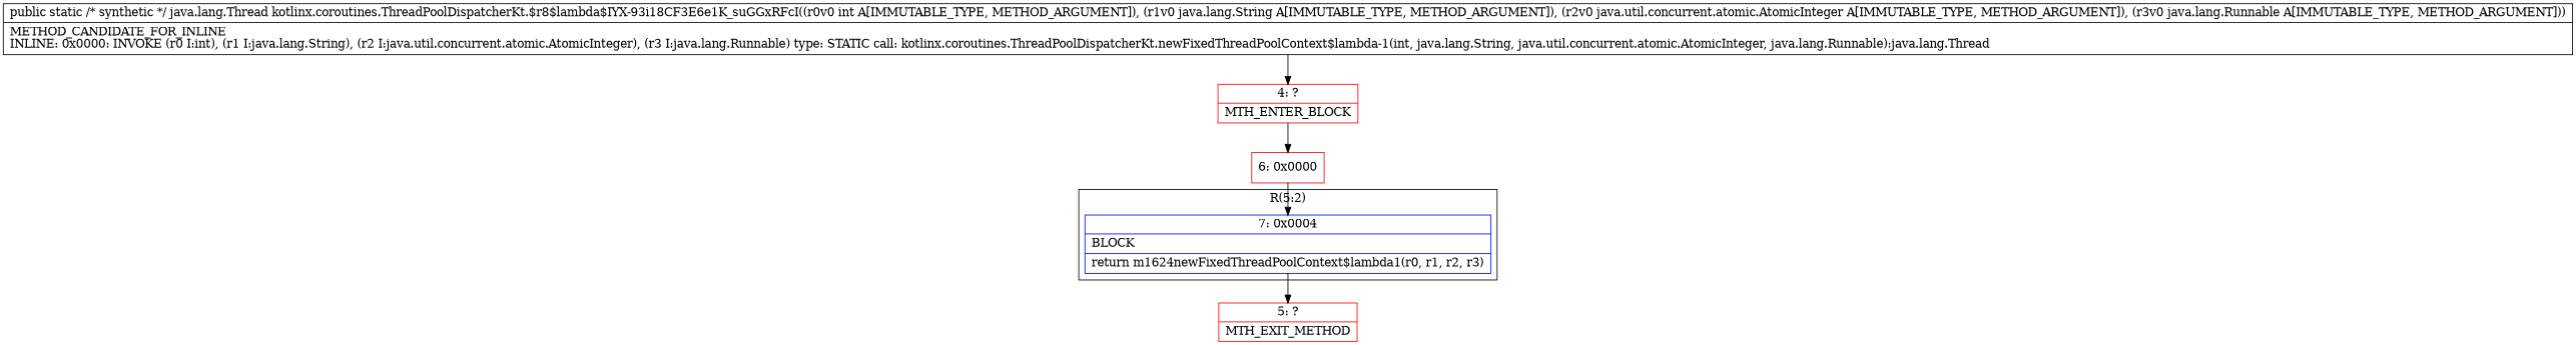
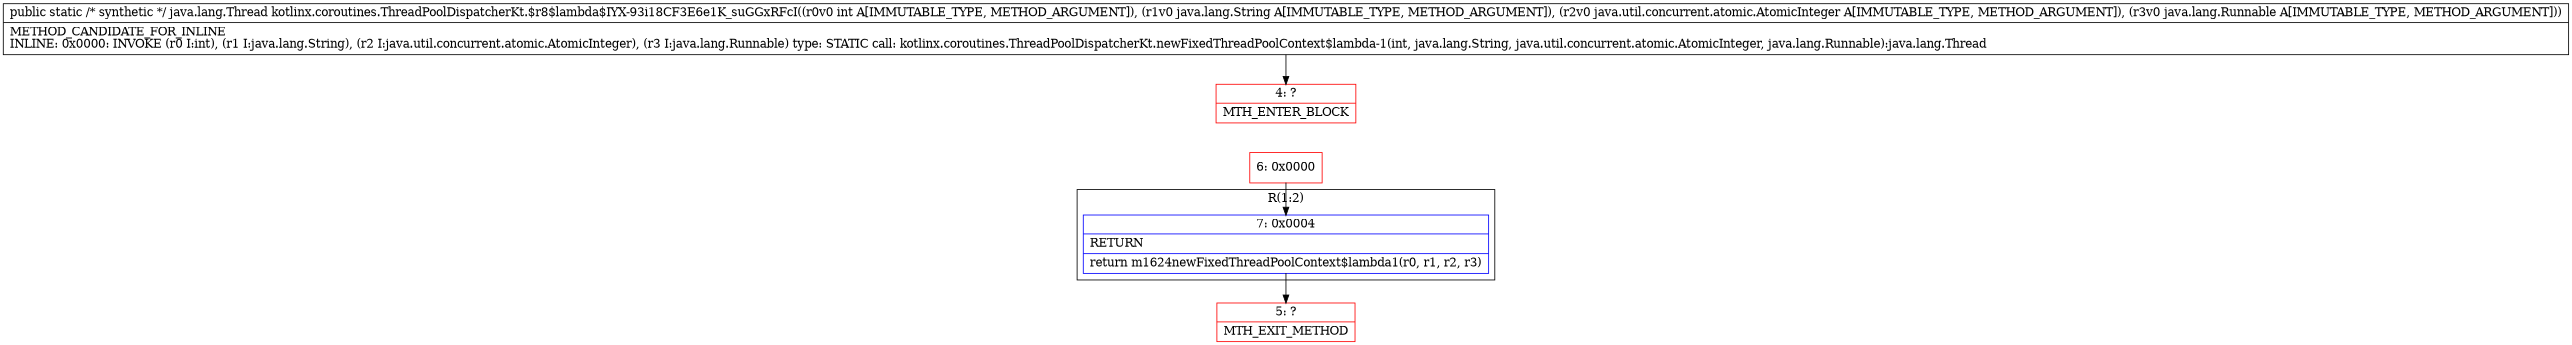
  digraph {
    node [color=red shape=record]
-   n1 [color=blue label="{7\:\ 0x0004|BLOCK\l|return m1624newFixedThreadPoolContext$lambda1(r0, r1, r2, r3)\l}"]
+   n1 [color=blue label="{7\:\ 0x0004|RETURN\l|return m1624newFixedThreadPoolContext$lambda1(r0, r1, r2, r3)\l}"]
    n2 [label="{5\:\ ?|MTH_EXIT_METHOD\l}"]
    n3 [label="{4\:\ ?|MTH_ENTER_BLOCK\l}"]
    n4 [label="{6\:\ 0x0000}"]
    n5 [label="{public static \/* synthetic *\/ java.lang.Thread kotlinx.coroutines.ThreadPoolDispatcherKt.$r8$lambda$IYX\-93i18CF3E6e1K_suGGxRFcI((r0v0 int A[IMMUTABLE_TYPE, METHOD_ARGUMENT]), (r1v0 java.lang.String A[IMMUTABLE_TYPE, METHOD_ARGUMENT]), (r2v0 java.util.concurrent.atomic.AtomicInteger A[IMMUTABLE_TYPE, METHOD_ARGUMENT]), (r3v0 java.lang.Runnable A[IMMUTABLE_TYPE, METHOD_ARGUMENT]))  | METHOD_CANDIDATE_FOR_INLINE\lINLINE: 0x0000: INVOKE  (r0 I:int), (r1 I:java.lang.String), (r2 I:java.util.concurrent.atomic.AtomicInteger), (r3 I:java.lang.Runnable) type: STATIC call: kotlinx.coroutines.ThreadPoolDispatcherKt.newFixedThreadPoolContext$lambda\-1(int, java.lang.String, java.util.concurrent.atomic.AtomicInteger, java.lang.Runnable):java.lang.Thread\l}" color=""]
    subgraph cluster_1 {
-     label="R(5:2)"
+     label="R(1:2)"
      n1
    }
    n1 -> n2
-   n3 -> n4
    n4 -> n1
    n5 -> n3
  }
